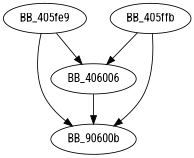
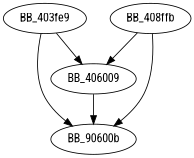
  digraph {
    fontname="Roboto Condensed"
    node [fontname="Roboto Condensed"]
    edge [fontname="Roboto Condensed"]
    n1 [label=BB_90600b]
-   BB_405fe9
-   BB_406006
-   BB_405ffb
+   BB_405fe9 [label=BB_403fe9]
+   BB_406006 [label=BB_406009]
+   BB_405ffb [label=BB_408ffb]
    BB_405fe9 -> n1
    BB_405fe9 -> BB_406006
    BB_406006 -> n1
    BB_405ffb -> n1
    BB_405ffb -> BB_406006
  }
